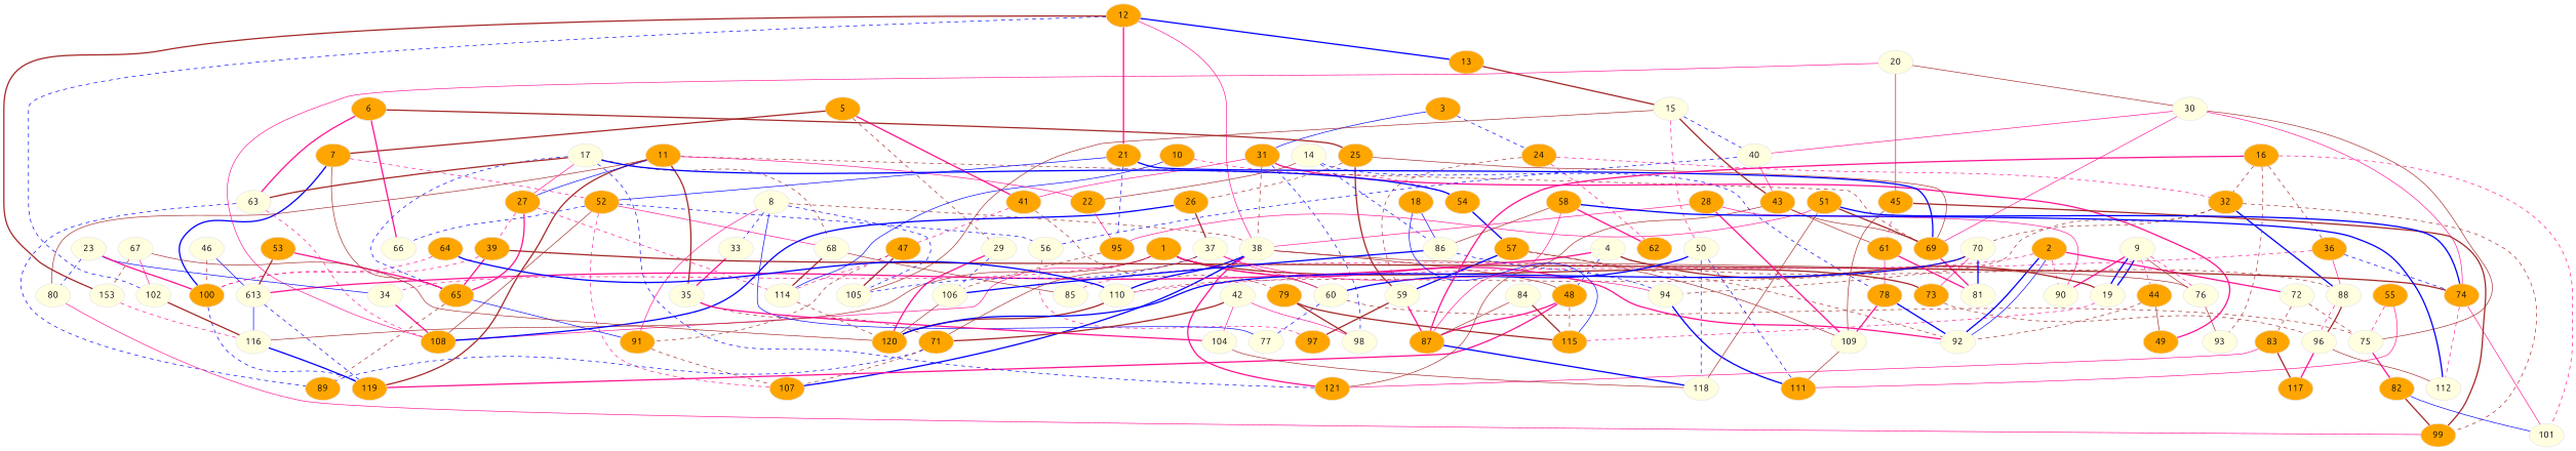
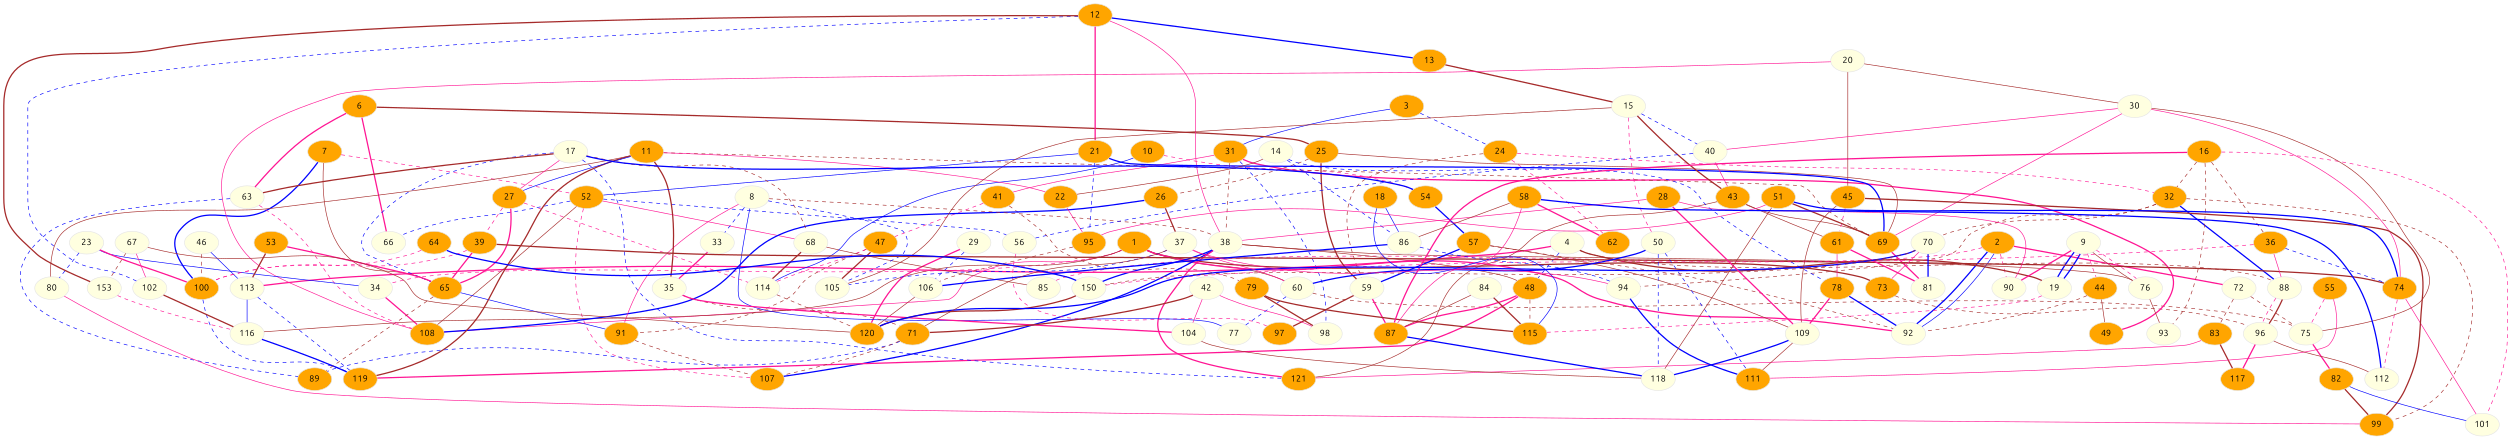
  graph {
    fontname=Ubuntu
    node [color=gray90 fillcolor=orange fontname=Ubuntu style=filled]
    edge [color=brown fontname=Ubuntu style=dashed]
    34 [fillcolor=lightyellow]
    1
    60 [fillcolor=lightyellow]
    73
    92 [fillcolor=lightyellow]
    108
    116 [fillcolor=lightyellow]
    77 [fillcolor=lightyellow]
    75 [fillcolor=lightyellow]
    96 [fillcolor=lightyellow]
    119
    2
    72 [fillcolor=lightyellow]
    85 [fillcolor=lightyellow]
    90 [fillcolor=lightyellow]
    83
    3
    24
    31
    32
    59 [fillcolor=lightyellow]
    62
    41
    38 [fillcolor=lightyellow]
    49
    98 [fillcolor=lightyellow]
    4 [fillcolor=lightyellow]
    19 [fillcolor=lightyellow]
    48
    88 [fillcolor=lightyellow]
-   113 [fillcolor=lightyellow label=613]
+   113 [fillcolor=lightyellow]
    115
    87
-   5
    7
    29 [fillcolor=lightyellow]
    52
    65
    100
    106 [fillcolor=lightyellow]
    120
    47
    79
    6
    25
    63 [fillcolor=lightyellow]
    66 [fillcolor=lightyellow]
    69
    26
    89
    68 [fillcolor=lightyellow]
    107
    56 [fillcolor=lightyellow]
    91
    8 [fillcolor=lightyellow]
    33 [fillcolor=lightyellow]
    105 [fillcolor=lightyellow]
    35 [fillcolor=lightyellow]
    76 [fillcolor=lightyellow]
    121
-   110 [fillcolor=lightyellow]
+   110 [fillcolor=lightyellow label=150]
    9 [fillcolor=lightyellow]
    44
    93 [fillcolor=lightyellow]
    10
    54
    114 [fillcolor=lightyellow]
    57
    11
    22
    27
    80 [fillcolor=lightyellow]
    95
    39
    71
    104 [fillcolor=lightyellow]
    81 [fillcolor=lightyellow]
    99
    12
    13
    21
    102 [fillcolor=lightyellow]
    n83 [fillcolor=lightyellow label=153]
    15 [fillcolor=lightyellow]
    40 [fillcolor=lightyellow]
    43
    50 [fillcolor=lightyellow]
    14 [fillcolor=lightyellow]
    78
    86 [fillcolor=lightyellow]
    109 [fillcolor=lightyellow]
    94 [fillcolor=lightyellow]
    61
    111
    118 [fillcolor=lightyellow]
    16
    36
    101 [fillcolor=lightyellow]
    70 [fillcolor=lightyellow]
    74
    17 [fillcolor=lightyellow]
    18
    20 [fillcolor=lightyellow]
    30 [fillcolor=lightyellow]
    45
    23 [fillcolor=lightyellow]
    97
    37 [fillcolor=lightyellow]
    28
    112 [fillcolor=lightyellow]
    82
    42 [fillcolor=lightyellow]
    46 [fillcolor=lightyellow]
    51
    53
    55
    58
    64
    67 [fillcolor=lightyellow]
    117
    84 [fillcolor=lightyellow]
    34 -- 108 [color=deeppink style=bold]
    1 -- 34 [color=deeppink]
    1 -- 60 [style=solid]
    1 -- 73 [style=bold]
    1 -- 92 [color=deeppink style=bold]
    1 -- 108 [color=deeppink style=solid]
    1 -- 116 [style=solid]
    60 -- 77 [color=blue]
    60 -- 75
    73 -- 96
    116 -- 119 [color=blue style=bold]
    75 -- 82 [color=deeppink style=bold]
    96 -- 112 [style=solid]
    96 -- 117 [color=deeppink style=bold]
    2 -- 92 [color=blue style=bold]
    2 -- 92 [color=blue style=solid]
    2 -- 72 [color=deeppink style=bold]
    2 -- 85 [color=deeppink]
    2 -- 90 [color=deeppink]
    72 -- 75
    72 -- 83
    83 -- 121 [color=deeppink style=solid]
    83 -- 117 [style=bold]
    3 -- 24 [color=blue]
    3 -- 31 [color=blue style=solid]
    24 -- 32 [color=deeppink]
    24 -- 59
    24 -- 62 [color=deeppink]
    31 -- 41 [color=deeppink style=solid]
    31 -- 38
    31 -- 49 [color=deeppink style=bold]
    31 -- 98 [color=blue]
    32 -- 88 [color=blue style=bold]
    32 -- 99
    32 -- 94
    32 -- 70
    59 -- 87 [color=deeppink style=bold]
    59 -- 97 [style=bold]
    41 -- 47 [color=deeppink]
    41 -- 79
    38 -- 48 [style=solid]
    38 -- 107 [color=blue style=bold]
    38 -- 76 [style=solid]
    38 -- 121 [color=deeppink style=bold]
    38 -- 110 [color=blue style=bold]
    4 -- 19 [style=bold]
    4 -- 48 [color=blue]
    4 -- 88
    4 -- 113 [color=deeppink style=bold]
    19 -- 115 [color=deeppink]
    48 -- 119 [color=deeppink style=bold]
    48 -- 115
    48 -- 87 [color=deeppink style=bold]
    88 -- 96 [color=deeppink]
    88 -- 96 [style=bold]
    113 -- 116 [color=blue style=solid]
    113 -- 119 [color=blue]
    87 -- 118 [color=blue style=bold]
-   5 -- 41 [color=deeppink style=bold]
-   5 -- 7 [style=bold]
-   5 -- 29
    7 -- 52 [color=deeppink]
    7 -- 65 [style=solid]
    7 -- 100 [color=blue style=bold]
    29 -- 106 [color=blue]
    29 -- 120 [color=deeppink style=bold]
    52 -- 108 [style=solid]
    52 -- 66 [color=blue]
    52 -- 68 [color=deeppink style=solid]
    52 -- 107 [color=deeppink]
    52 -- 56 [color=blue]
    65 -- 89
    65 -- 91 [color=blue style=solid]
    100 -- 119 [color=blue]
    106 -- 120 [style=solid]
    47 -- 91
    47 -- 105 [style=bold]
    47 -- 114 [color=deeppink]
    79 -- 98 [style=bold]
    79 -- 115 [style=bold]
    6 -- 25 [style=bold]
    6 -- 63 [color=deeppink style=bold]
    6 -- 66 [color=deeppink style=bold]
    25 -- 59 [style=bold]
    25 -- 69 [style=solid]
    25 -- 26
    63 -- 108 [color=deeppink]
    63 -- 89 [color=blue]
    69 -- 81 [color=deeppink style=bold]
    26 -- 108 [color=blue style=bold]
    26 -- 37 [style=bold]
    68 -- 85 [style=solid]
    68 -- 114 [style=bold]
    56 -- 97 [color=deeppink]
    91 -- 107
    8 -- 77 [color=blue style=solid]
    8 -- 38
    8 -- 91 [color=deeppink style=solid]
    8 -- 33 [color=blue]
    8 -- 105 [color=blue]
    33 -- 35 [color=deeppink style=bold]
    35 -- 71
    35 -- 104 [color=deeppink style=bold]
    76 -- 93 [style=solid]
    110 -- 120 [style=bold]
    9 -- 90 [color=deeppink style=bold]
    9 -- 19 [color=blue style=bold]
    9 -- 19 [color=blue style=bold]
    9 -- 76 [style=solid]
    9 -- 76 [color=deeppink]
    9 -- 44 [color=deeppink]
    44 -- 92
    44 -- 49 [style=solid]
    10 -- 54 [color=deeppink]
    10 -- 114 [color=blue style=solid]
    54 -- 57 [color=blue style=bold]
    114 -- 120
    57 -- 92
    57 -- 59 [color=blue style=bold]
    57 -- 109 [style=solid]
    11 -- 119 [style=bold]
    11 -- 69
    11 -- 35 [style=bold]
    11 -- 22 [color=deeppink style=solid]
    11 -- 27 [color=blue style=solid]
    11 -- 80 [style=solid]
    22 -- 95 [color=deeppink style=solid]
    27 -- 65 [color=deeppink style=bold]
    27 -- 114 [color=deeppink]
    27 -- 39 [color=deeppink]
    80 -- 99 [color=deeppink style=solid]
    95 -- 106
    39 -- 65 [color=deeppink style=bold]
    39 -- 100 [color=deeppink]
    39 -- 74 [style=bold]
    71 -- 89 [color=blue]
    71 -- 107
    104 -- 118 [style=solid]
    12 -- 38 [color=deeppink style=solid]
    12 -- 13 [color=blue style=bold]
    12 -- 21 [color=deeppink style=bold]
    12 -- 102 [color=blue]
    12 -- n83 [style=bold]
    13 -- 15 [style=bold]
    21 -- 52 [color=blue style=solid]
    21 -- 69 [color=blue style=bold]
    21 -- 95 [color=blue]
    102 -- 116 [style=bold]
    n83 -- 116 [color=deeppink]
    15 -- 105 [style=solid]
    15 -- 40 [color=blue]
    15 -- 43 [style=bold]
    15 -- 50 [color=deeppink]
    40 -- 56 [color=blue]
    40 -- 43 [color=deeppink style=solid]
    43 -- 69 [style=solid]
    43 -- 121 [style=solid]
    43 -- 61 [style=solid]
    50 -- 60 [color=blue style=bold]
    50 -- 111 [color=blue]
    50 -- 118 [color=blue]
    14 -- 22 [style=solid]
    14 -- 78 [color=blue]
    14 -- 86 [color=blue]
    78 -- 92 [color=blue style=bold]
    78 -- 109 [color=deeppink style=bold]
    86 -- 106 [color=blue style=bold]
    86 -- 94 [color=blue]
    109 -- 111 [style=solid]
+   109 -- 118 [color=blue style=bold]
    94 -- 111 [color=blue style=bold]
    61 -- 81 [color=deeppink style=bold]
    61 -- 78 [color=deeppink style=solid]
    16 -- 32
    16 -- 87 [color=deeppink style=bold]
    16 -- 93
    16 -- 36
    16 -- 101 [color=deeppink]
    36 -- 88 [color=deeppink style=solid]
    36 -- 110 [color=deeppink]
    36 -- 74 [color=blue]
    70 -- 73 [color=deeppink style=solid]
    70 -- 120 [color=blue style=bold]
    70 -- 110
    70 -- 81 [color=blue style=bold]
    74 -- 101 [color=deeppink style=solid]
    74 -- 112 [color=deeppink]
    17 -- 65 [color=blue]
    17 -- 63 [style=bold]
    17 -- 68
    17 -- 121 [color=blue]
    17 -- 54 [color=blue style=bold]
    17 -- 27 [color=deeppink style=solid]
    18 -- 115 [color=blue style=solid]
    18 -- 86 [color=blue style=solid]
    20 -- 108 [color=deeppink style=solid]
    20 -- 30 [style=solid]
    20 -- 45 [style=solid]
    30 -- 75 [style=solid]
    30 -- 69 [color=deeppink style=solid]
    30 -- 40 [color=deeppink style=solid]
    30 -- 74 [color=deeppink style=solid]
    45 -- 99 [style=bold]
    45 -- 109 [style=solid]
    45 -- 61 [color=deeppink]
    23 -- 34 [color=blue style=solid]
    23 -- 100 [color=deeppink style=bold]
    23 -- 80 [color=blue]
    37 -- 60 [color=deeppink style=solid]
    37 -- 105 [color=blue]
    37 -- 71 [style=solid]
    37 -- 94 [color=deeppink style=solid]
    28 -- 90 [color=deeppink style=solid]
    28 -- 38 [color=deeppink style=solid]
    28 -- 109 [color=deeppink style=bold]
    82 -- 99 [style=bold]
    82 -- 101 [color=blue style=solid]
    42 -- 98 [color=deeppink style=solid]
    42 -- 71 [style=bold]
    42 -- 104 [color=deeppink style=solid]
    46 -- 113 [color=blue style=solid]
    46 -- 100
    51 -- 69 [style=bold]
    51 -- 95 [color=deeppink style=solid]
    51 -- 118 [style=solid]
    51 -- 74 [color=blue style=bold]
    53 -- 113 [style=bold]
    53 -- 65 [color=deeppink style=bold]
    55 -- 75 [color=deeppink]
    55 -- 111 [color=deeppink style=solid]
    58 -- 62 [color=deeppink style=bold]
    58 -- 87 [color=deeppink style=solid]
    58 -- 86 [style=solid]
    58 -- 112 [color=blue style=bold]
    64 -- 100 [color=deeppink]
    64 -- 110 [color=blue style=bold]
    67 -- 120 [style=solid]
    67 -- 102 [color=deeppink style=solid]
    67 -- n83
    84 -- 115 [style=bold]
    84 -- 87 [style=solid]
  }
